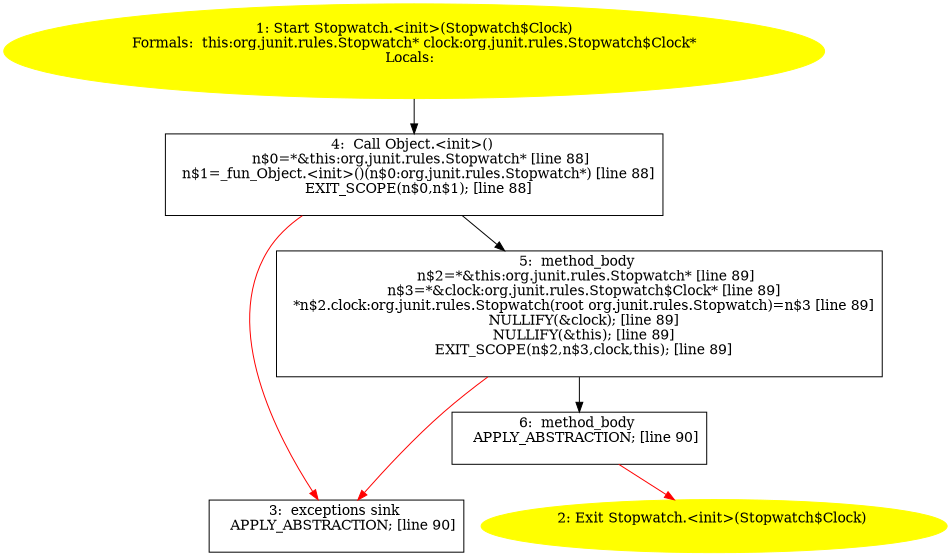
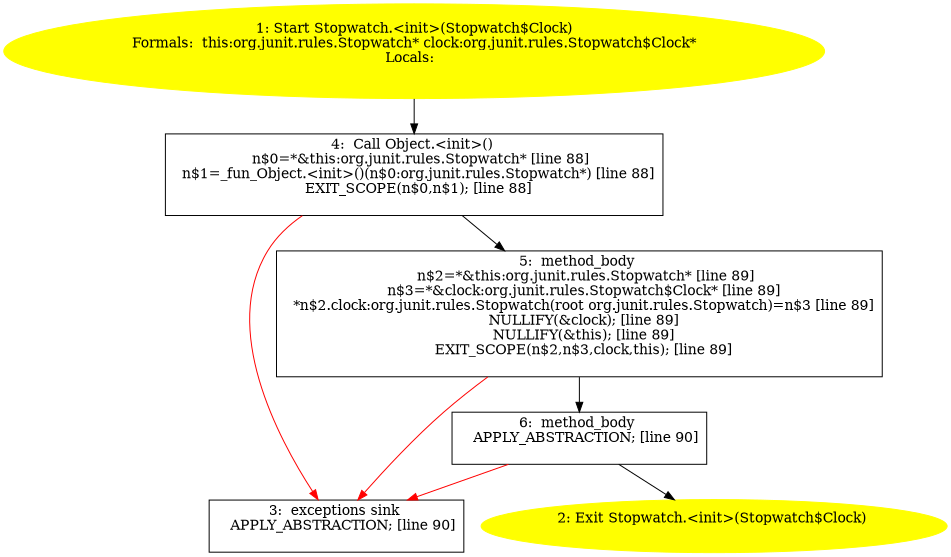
  digraph {
    node [shape=box]
    n1 [color=yellow label="1: Start Stopwatch.<init>(Stopwatch$Clock)\nFormals:  this:org.junit.rules.Stopwatch* clock:org.junit.rules.Stopwatch$Clock*\nLocals:  \n  " style=filled shape=""]
    n2 [label="4:  Call Object.<init>() \n   n$0=*&this:org.junit.rules.Stopwatch* [line 88]\n  n$1=_fun_Object.<init>()(n$0:org.junit.rules.Stopwatch*) [line 88]\n  EXIT_SCOPE(n$0,n$1); [line 88]\n "]
    n3 [label="3:  exceptions sink \n   APPLY_ABSTRACTION; [line 90]\n "]
    n4 [label="5:  method_body \n   n$2=*&this:org.junit.rules.Stopwatch* [line 89]\n  n$3=*&clock:org.junit.rules.Stopwatch$Clock* [line 89]\n  *n$2.clock:org.junit.rules.Stopwatch(root org.junit.rules.Stopwatch)=n$3 [line 89]\n  NULLIFY(&clock); [line 89]\n  NULLIFY(&this); [line 89]\n  EXIT_SCOPE(n$2,n$3,clock,this); [line 89]\n "]
    n5 [label="6:  method_body \n   APPLY_ABSTRACTION; [line 90]\n "]
    n6 [color=yellow label="2: Exit Stopwatch.<init>(Stopwatch$Clock) \n  " style=filled shape=""]
    n1 -> n2
    n2 -> n3 [color=red]
    n2 -> n4
    n4 -> n3 [color=red]
    n4 -> n5
-   n5 -> n6 [color=red]
+   n5 -> n3 [color=red]
+   n5 -> n6
  }
